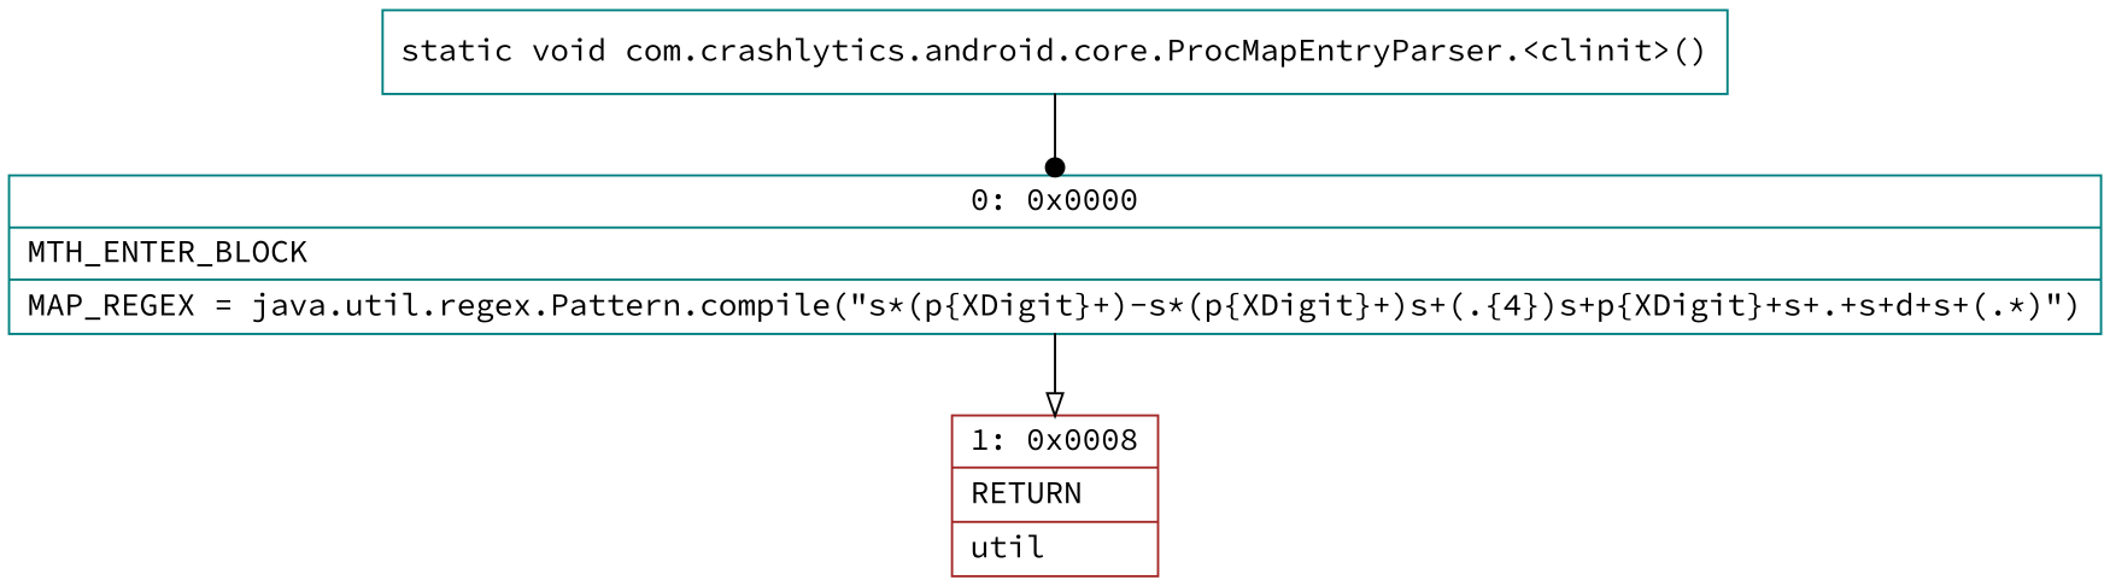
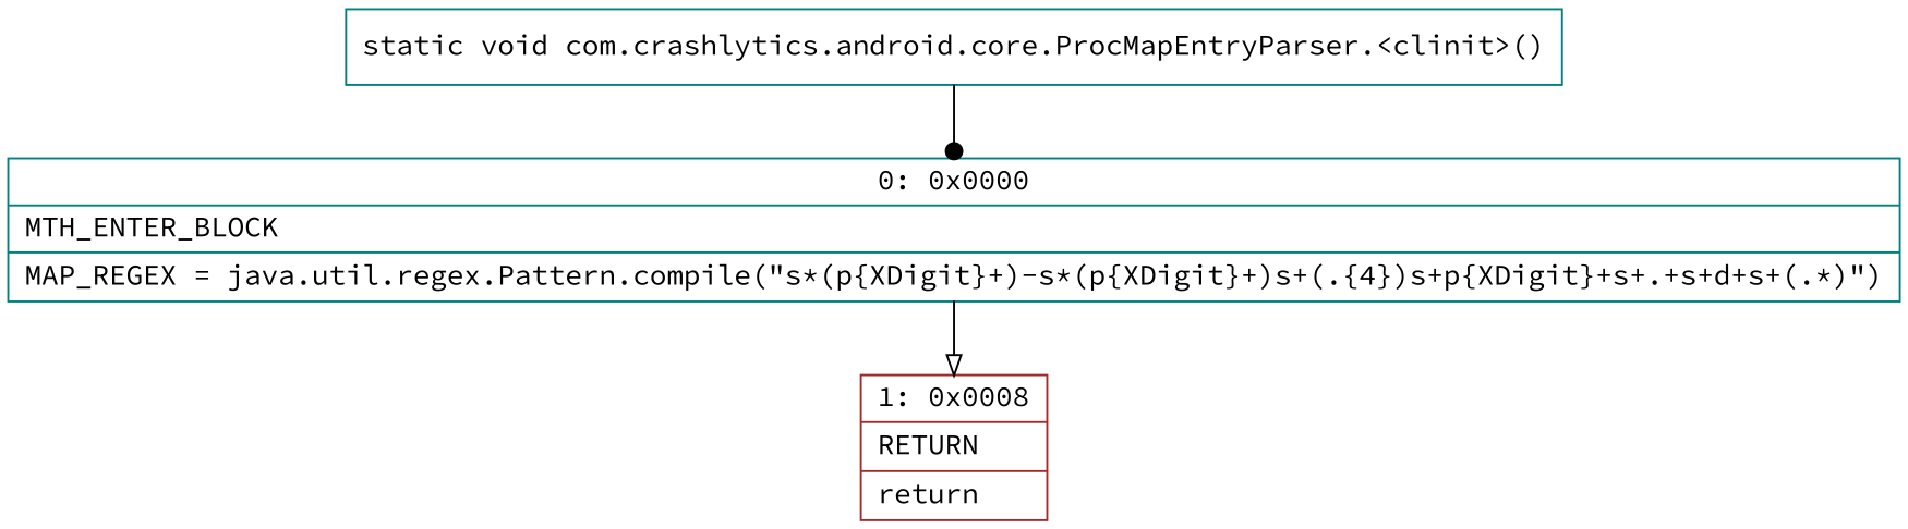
  digraph {
    fontname="Source Code Pro"
    node [shape=record color=teal fontname="Source Code Pro"]
    edge [fontname="Source Code Pro"]
    n1 [label="{0\:\ 0x0000|MTH_ENTER_BLOCK\l|MAP_REGEX = java.util.regex.Pattern.compile(\"s*(p\{XDigit\}+)\-s*(p\{XDigit\}+)s+(.\{4\})s+p\{XDigit\}+s+.+s+d+s+(.*)\")\l}"]
-   n2 [label="{1\:\ 0x0008|RETURN\l|util\l}" color=brown]
+   n2 [label="{1\:\ 0x0008|RETURN\l|return\l}" color=brown]
    n3 [label="{static void com.crashlytics.android.core.ProcMapEntryParser.\<clinit\>() }"]
    n1 -> n2 [arrowhead=onormal]
    n3 -> n1 [arrowhead=dot]
  }
